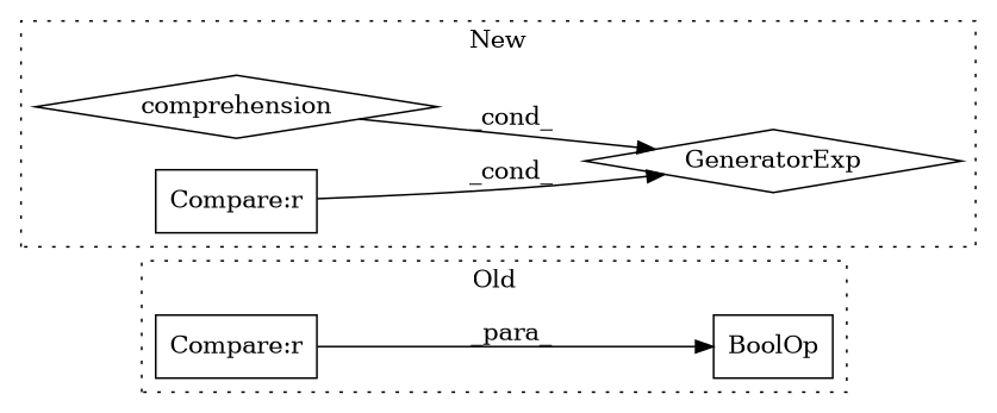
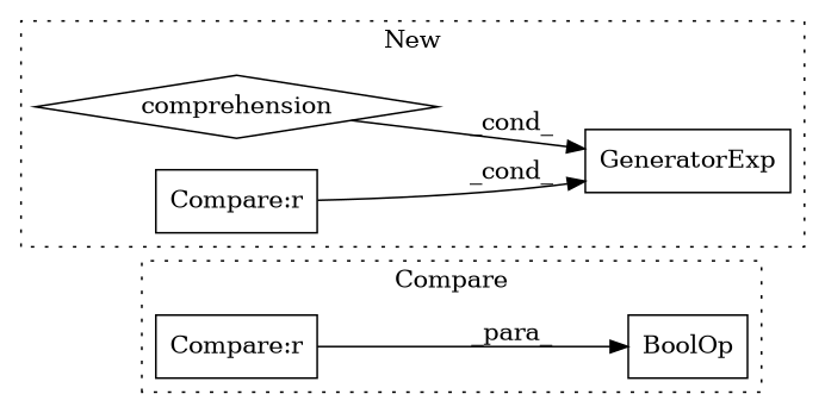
  digraph {
    rankdir=LR
    node [a=40 l=3 s=28027 shape=box]
    n1 [a=72 l=56 label=BoolOp]
    n2 [l=26 label="Compare:r"]
-   n3 [a=55 label=GeneratorExp s=30422 shape=diamond]
+   n3 [a=55 label=GeneratorExp s=30422]
    n4 [a=45 label=comprehension s=30443 shape=diamond]
    n5 [l=20 label="Compare:r" s=30422]
    subgraph cluster_1 {
-     label=Old
+     label=Compare
      style=dotted
      n1
      n2
    }
    subgraph cluster_2 {
      label=New
      style=dotted
      n3
      n4
      n5
    }
    n2 -> n1 [label=_para_]
    n4 -> n3 [label=_cond_]
    n5 -> n3 [label=_cond_]
  }
